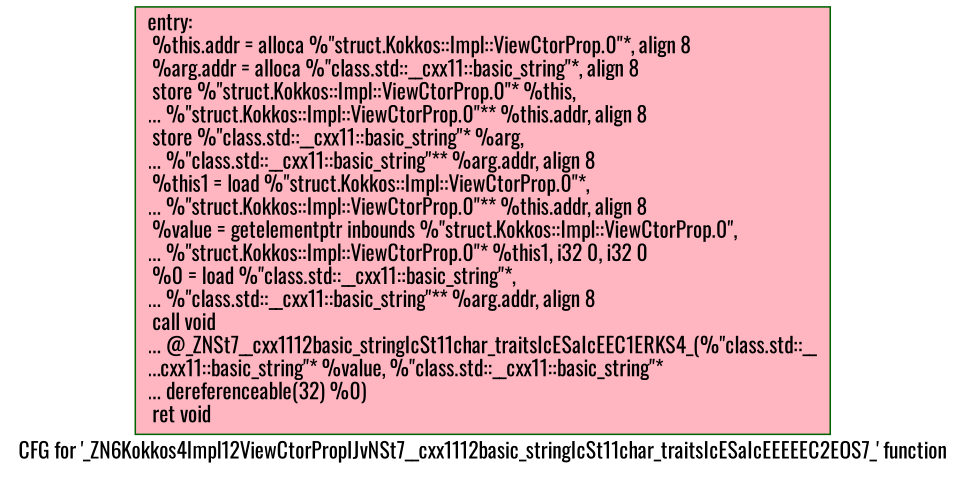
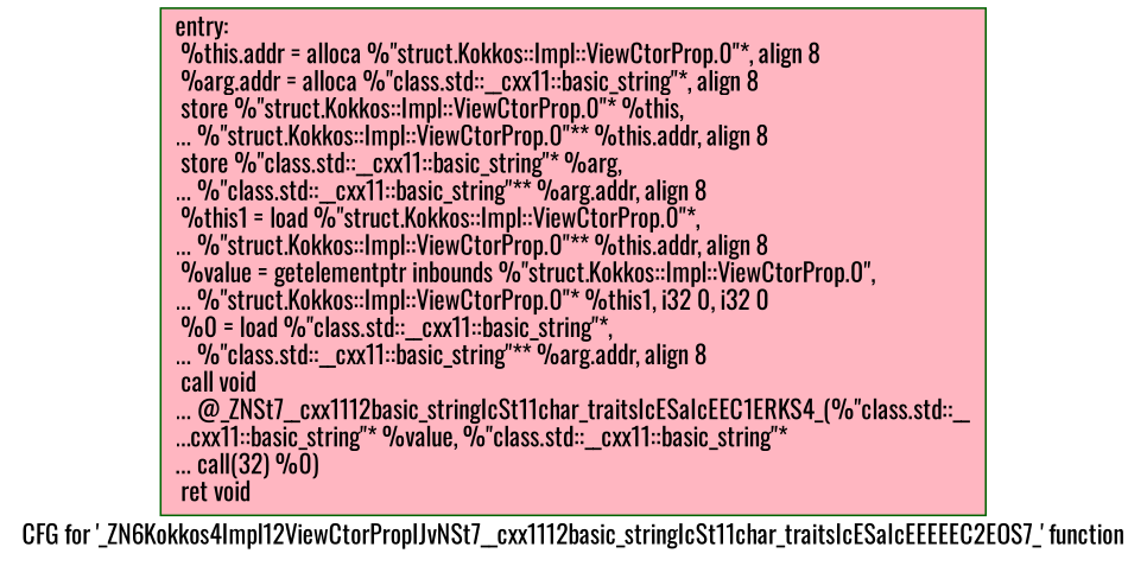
  digraph {
    label="CFG for '_ZN6Kokkos4Impl12ViewCtorPropIJvNSt7__cxx1112basic_stringIcSt11char_traitsIcESaIcEEEEEC2EOS7_' function"
    fontname=Oswald
-   n1 [label="{entry:\l  %this.addr = alloca %\"struct.Kokkos::Impl::ViewCtorProp.0\"*, align 8\l  %arg.addr = alloca %\"class.std::__cxx11::basic_string\"*, align 8\l  store %\"struct.Kokkos::Impl::ViewCtorProp.0\"* %this,\l... %\"struct.Kokkos::Impl::ViewCtorProp.0\"** %this.addr, align 8\l  store %\"class.std::__cxx11::basic_string\"* %arg,\l... %\"class.std::__cxx11::basic_string\"** %arg.addr, align 8\l  %this1 = load %\"struct.Kokkos::Impl::ViewCtorProp.0\"*,\l... %\"struct.Kokkos::Impl::ViewCtorProp.0\"** %this.addr, align 8\l  %value = getelementptr inbounds %\"struct.Kokkos::Impl::ViewCtorProp.0\",\l... %\"struct.Kokkos::Impl::ViewCtorProp.0\"* %this1, i32 0, i32 0\l  %0 = load %\"class.std::__cxx11::basic_string\"*,\l... %\"class.std::__cxx11::basic_string\"** %arg.addr, align 8\l  call void\l... @_ZNSt7__cxx1112basic_stringIcSt11char_traitsIcESaIcEEC1ERKS4_(%\"class.std::__\l...cxx11::basic_string\"* %value, %\"class.std::__cxx11::basic_string\"*\l... dereferenceable(32) %0)\l  ret void\l}" shape=record style=filled fillcolor=lightpink color=darkgreen fontname=Oswald]
+   n1 [label="{entry:\l  %this.addr = alloca %\"struct.Kokkos::Impl::ViewCtorProp.0\"*, align 8\l  %arg.addr = alloca %\"class.std::__cxx11::basic_string\"*, align 8\l  store %\"struct.Kokkos::Impl::ViewCtorProp.0\"* %this,\l... %\"struct.Kokkos::Impl::ViewCtorProp.0\"** %this.addr, align 8\l  store %\"class.std::__cxx11::basic_string\"* %arg,\l... %\"class.std::__cxx11::basic_string\"** %arg.addr, align 8\l  %this1 = load %\"struct.Kokkos::Impl::ViewCtorProp.0\"*,\l... %\"struct.Kokkos::Impl::ViewCtorProp.0\"** %this.addr, align 8\l  %value = getelementptr inbounds %\"struct.Kokkos::Impl::ViewCtorProp.0\",\l... %\"struct.Kokkos::Impl::ViewCtorProp.0\"* %this1, i32 0, i32 0\l  %0 = load %\"class.std::__cxx11::basic_string\"*,\l... %\"class.std::__cxx11::basic_string\"** %arg.addr, align 8\l  call void\l... @_ZNSt7__cxx1112basic_stringIcSt11char_traitsIcESaIcEEC1ERKS4_(%\"class.std::__\l...cxx11::basic_string\"* %value, %\"class.std::__cxx11::basic_string\"*\l... call(32) %0)\l  ret void\l}" shape=record style=filled fillcolor=lightpink color=darkgreen fontname=Oswald]
  }
